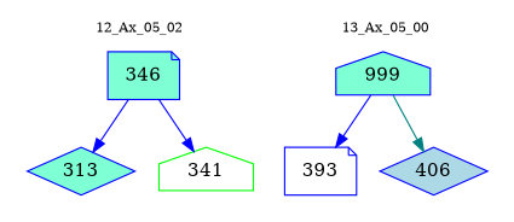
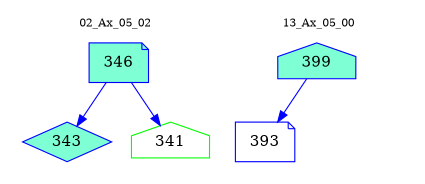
  digraph {
    node [color=blue fillcolor=aquamarine shape=note style=filled]
    edge [color=blue]
    n1 [label=346]
-   n2 [label=313 shape=diamond]
+   n2 [label=343 shape=diamond]
    n3 [color=green fillcolor=white label=341 shape=house]
-   n4 [label=999 shape=house]
+   n4 [label=399 shape=house]
    n5 [fillcolor=white label=393]
-   n6 [fillcolor=lightblue label=406 shape=diamond]
    subgraph cluster_1 {
      color=white
      fontsize=10
-     label="12_Ax_05_02"
+     label="02_Ax_05_02"
      n1
      n2
      n3
    }
    subgraph cluster_2 {
      color=white
      fontsize=10
      label="13_Ax_05_00"
      n4
      n5
-     n6
    }
    n1 -> n2
    n1 -> n3
    n4 -> n5
-   n4 -> n6 [color=teal]
  }
